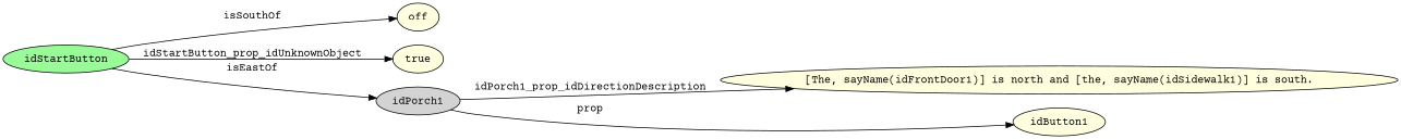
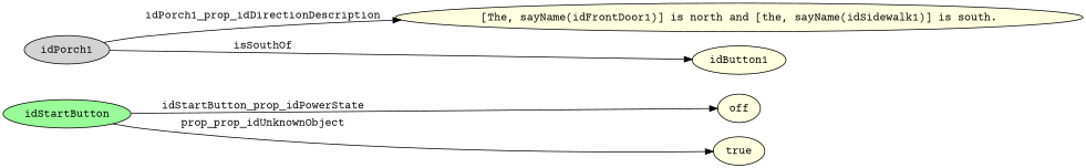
  strict digraph {
    fontname="Courier Prime"
    rankdir=LR
    node [fillcolor=lightyellow fontname="Courier Prime" style=filled]
    edge [edge_type=property fontname="Courier Prime"]
    idStartButton [fillcolor=palegreen node_type=entity_node root=root]
    off
    true
    idPorch1 [fillcolor=lightgrey]
    "[The, sayName(idFrontDoor1)] is north and [the, sayName(idSidewalk1)] is south."
    idButton1
-   idStartButton -> off [label=isSouthOf]
-   idStartButton -> true [label=idStartButton_prop_idUnknownObject]
-   idStartButton -> idPorch1 [edge_type=relationship label=isEastOf]
+   idStartButton -> off [label=idStartButton_prop_idPowerState]
+   idStartButton -> true [label=prop_prop_idUnknownObject]
    idPorch1 -> "[The, sayName(idFrontDoor1)] is north and [the, sayName(idSidewalk1)] is south." [label=idPorch1_prop_idDirectionDescription]
-   idPorch1 -> idButton1 [edge_type=relationship label=prop]
+   idPorch1 -> idButton1 [edge_type=relationship label=isSouthOf]
  }
